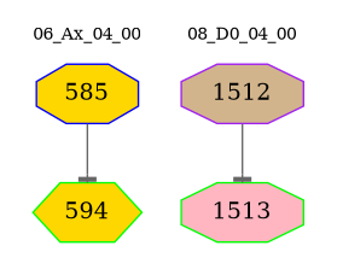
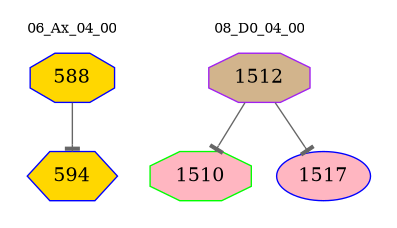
  digraph {
    node [color=blue fillcolor=gold shape=octagon style=filled]
    edge [arrowhead=tee color=gray40]
-   n1 [label=585]
-   n2 [color=green label=594 shape=hexagon]
+   n1 [label=588]
+   n2 [label=594 shape=hexagon]
    n3 [color=purple fillcolor=tan label=1512]
-   n4 [color=green fillcolor=lightpink label=1513]
+   n4 [color=green fillcolor=lightpink label=1510]
+   n5 [fillcolor=lightpink label=1517 shape=ellipse]
    subgraph cluster_1 {
      color=white
      fontsize=10
      label="06_Ax_04_00"
      n1
      n2
    }
    subgraph cluster_2 {
      color=white
      fontsize=10
      label="08_D0_04_00"
      n3
      n4
+     n5
    }
    n1 -> n2
    n3 -> n4
+   n3 -> n5
  }
